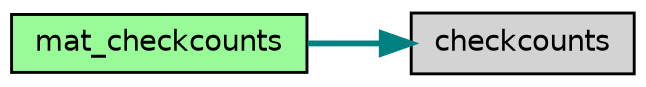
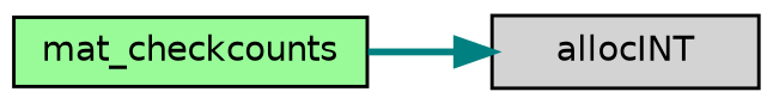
  digraph {
    rankdir=LR
    node [color=black fontname=Helvetica fontsize=10 shape=record style=filled]
    n1 [fillcolor=palegreen fontcolor=black height=0.2 label=mat_checkcounts width=0.4]
-   n2 [fillcolor=lightgrey height=0.2 label=checkcounts width=0.4]
+   n2 [fillcolor=lightgrey height=0.2 label=allocINT width=0.4]
    n1 -> n2 [color=teal fontname=Helvetica fontsize=10 labelfontname=Helvetica labelfontsize=10 style=bold]
  }
